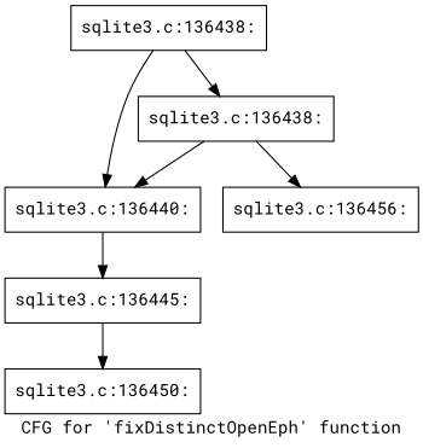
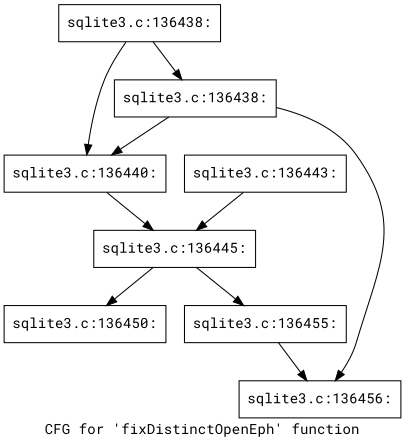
  digraph {
    fontname="Roboto Mono"
    label="CFG for 'fixDistinctOpenEph' function"
    node [fontname="Roboto Mono" shape=record]
    edge [fontname="Roboto Mono"]
    n1 [label="{sqlite3.c:136438:}"]
    n2 [label="{sqlite3.c:136440:}"]
    n3 [label="{sqlite3.c:136438:}"]
    n4 [label="{sqlite3.c:136456:}"]
    n5 [label="{sqlite3.c:136445:}"]
+   n6 [label="{sqlite3.c:136443:}"]
    n7 [label="{sqlite3.c:136450:}"]
+   n8 [label="{sqlite3.c:136455:}"]
    n1 -> n2
    n1 -> n3
    n2 -> n5
    n3 -> n2
    n3 -> n4
    n5 -> n7
+   n5 -> n8
+   n6 -> n5
+   n8 -> n4
  }
